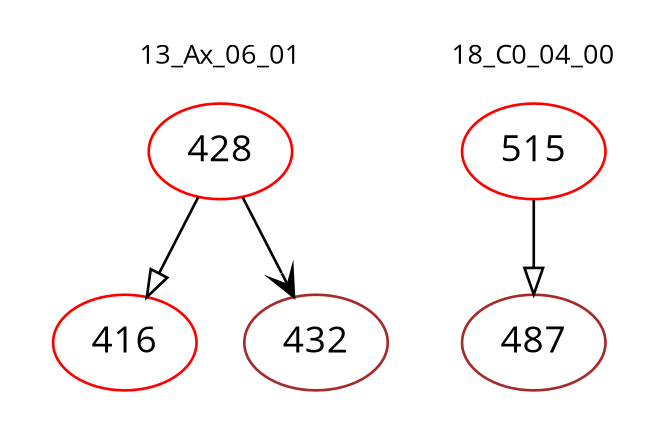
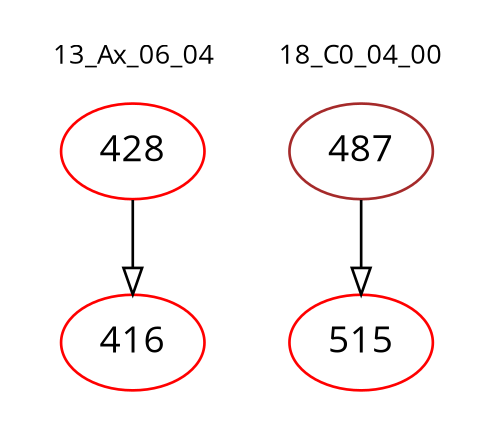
  digraph {
    fontname="Open Sans"
    node [color=red fontname="Open Sans"]
    edge [arrowhead=onormal color=black fontname="Open Sans"]
    n1 [label=428]
    n2 [label=416]
-   n3 [color=brown label=432]
    n4 [color=brown label=487]
    n5 [label=515]
    subgraph cluster_1 {
      color=white
      fontsize=10
-     label="13_Ax_06_01"
+     label="13_Ax_06_04"
      n1
      n2
-     n3
    }
    subgraph cluster_2 {
      color=white
      fontsize=10
      label="18_C0_04_00"
      n4
      n5
    }
    n1 -> n2
-   n1 -> n3 [arrowhead=vee]
-   n5 -> n4
+   n4 -> n5
  }
